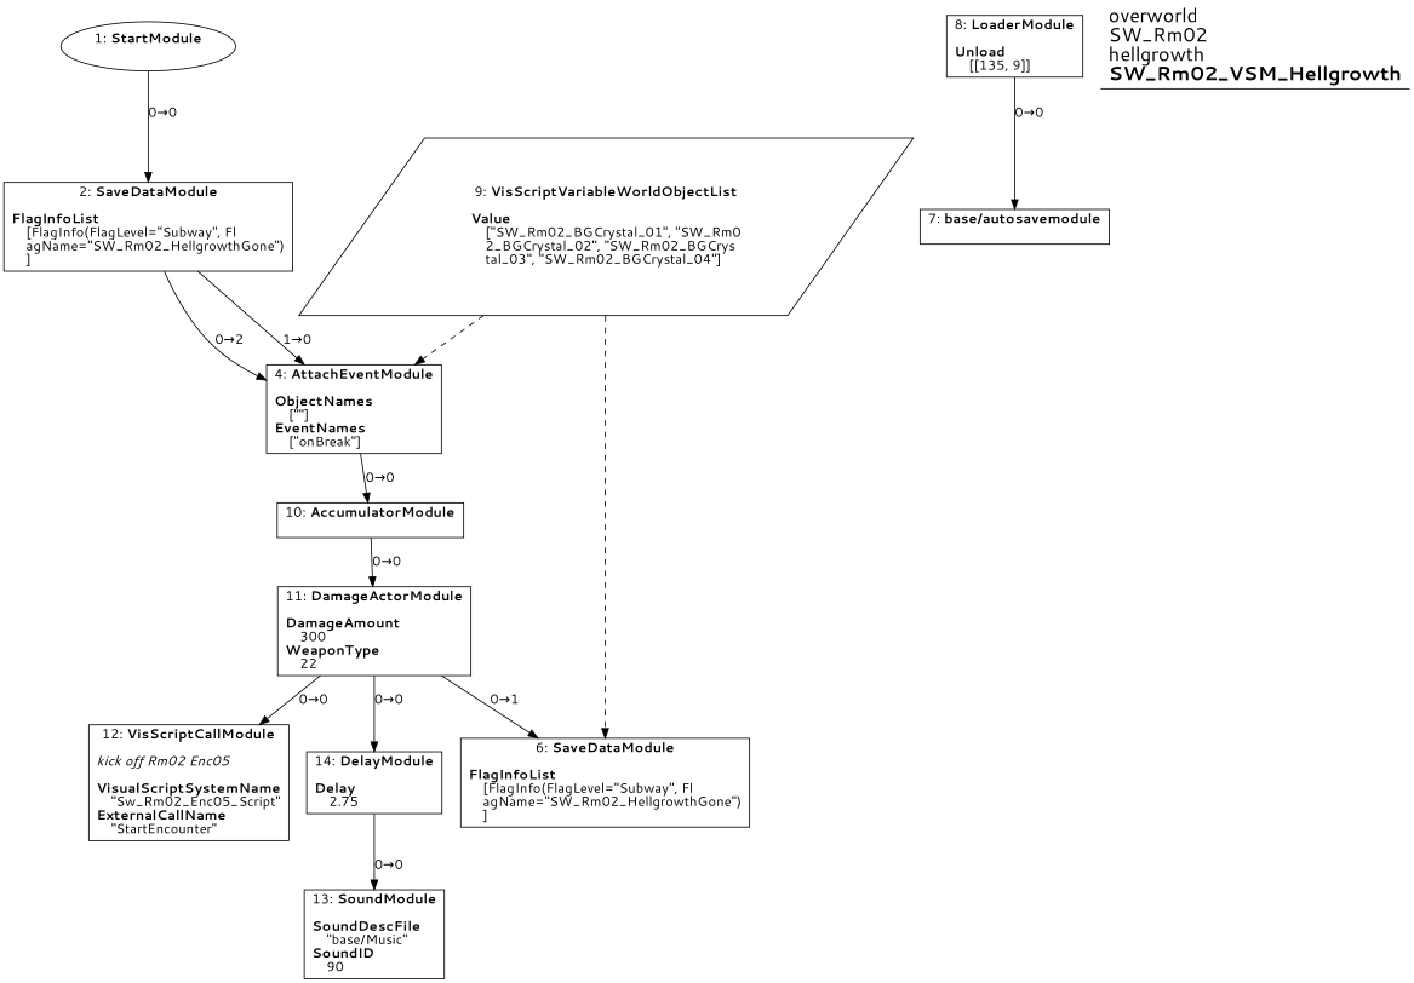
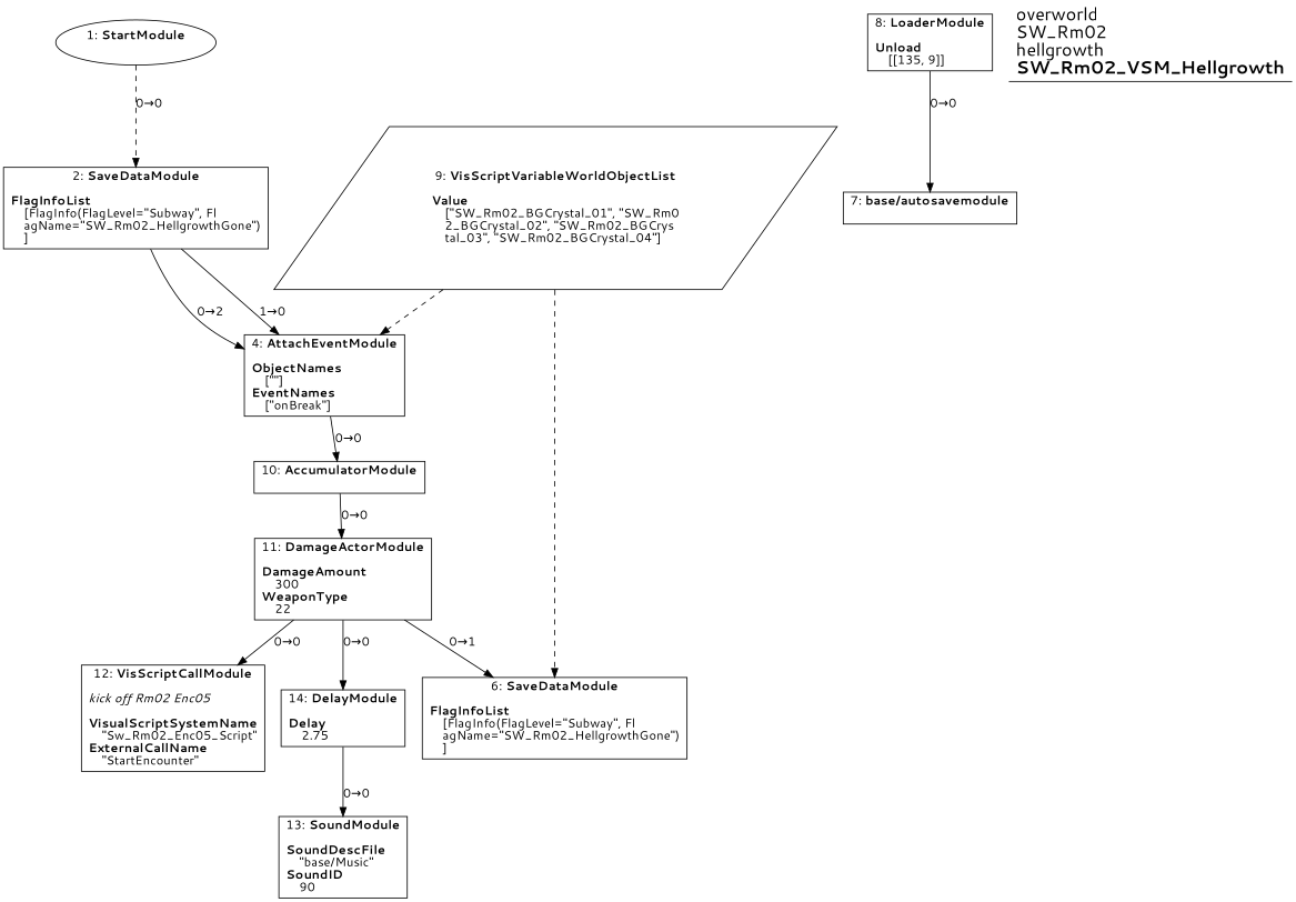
  digraph {
    fontname="Segoe UI"
    splines=spline
    node [fontname="Segoe UI" shape=box]
    edge [fontname="Segoe UI"]
    n1 [label=<1: <b>StartModule</b><br/><br/>> shape=oval]
    n2 [label=<2: <b>SaveDataModule</b><br/><br/><b>FlagInfoList</b><br align="left"/>    [FlagInfo(FlagLevel=&quot;Subway&quot;, Fl<br align="left"/>    agName=&quot;SW_Rm02_HellgrowthGone&quot;)<br align="left"/>    ]<br align="left"/>>]
    n3 [label=<4: <b>AttachEventModule</b><br/><br/><b>ObjectNames</b><br align="left"/>    [&quot;&quot;]<br align="left"/><b>EventNames</b><br align="left"/>    [&quot;onBreak&quot;]<br align="left"/>>]
    n4 [label=<10: <b>AccumulatorModule</b><br/><br/>>]
    n5 [label=<11: <b>DamageActorModule</b><br/><br/><b>DamageAmount</b><br align="left"/>    300<br align="left"/><b>WeaponType</b><br align="left"/>    22<br align="left"/>>]
    n6 [label=<6: <b>SaveDataModule</b><br/><br/><b>FlagInfoList</b><br align="left"/>    [FlagInfo(FlagLevel=&quot;Subway&quot;, Fl<br align="left"/>    agName=&quot;SW_Rm02_HellgrowthGone&quot;)<br align="left"/>    ]<br align="left"/>>]
    n7 [label=<12: <b>VisScriptCallModule</b><br/><br/><i>kick off Rm02 Enc05<br align="left"/></i><br align="left"/><b>VisualScriptSystemName</b><br align="left"/>    &quot;Sw_Rm02_Enc05_Script&quot;<br align="left"/><b>ExternalCallName</b><br align="left"/>    &quot;StartEncounter&quot;<br align="left"/>>]
    n8 [label=<14: <b>DelayModule</b><br/><br/><b>Delay</b><br align="left"/>    2.75<br align="left"/>>]
    n9 [label=<9: <b>VisScriptVariableWorldObjectList</b><br/><br/><b>Value</b><br align="left"/>    [&quot;SW_Rm02_BGCrystal_01&quot;, &quot;SW_Rm0<br align="left"/>    2_BGCrystal_02&quot;, &quot;SW_Rm02_BGCrys<br align="left"/>    tal_03&quot;, &quot;SW_Rm02_BGCrystal_04&quot;]<br align="left"/>> shape=parallelogram]
    n10 [label=<8: <b>LoaderModule</b><br/><br/><b>Unload</b><br align="left"/>    [[135, 9]]<br align="left"/>>]
    n11 [label=<7: <b>base/autosavemodule</b><br/><br/>>]
    n12 [label=<13: <b>SoundModule</b><br/><br/><b>SoundDescFile</b><br align="left"/>    &quot;base/Music&quot;<br align="left"/><b>SoundID</b><br align="left"/>    90<br align="left"/>>]
    n13 [label=<<font point-size="20">overworld<br align="left"/>SW_Rm02<br align="left"/>hellgrowth<br align="left"/><b>SW_Rm02_VSM_Hellgrowth</b><br align="left"/></font>> shape=underline]
-   n1 -> n2 [label="0→0"]
+   n1 -> n2 [label="0→0" style=dashed]
    n2 -> n3 [label="0→2"]
    n2 -> n3 [label="1→0"]
    n3 -> n4 [label="0→0"]
    n4 -> n5 [label="0→0"]
    n5 -> n6 [label="0→1"]
    n5 -> n7 [label="0→0"]
    n5 -> n8 [label="0→0"]
    n8 -> n12 [label="0→0"]
    n9 -> n3 [style=dashed]
    n9 -> n6 [style=dashed]
    n10 -> n11 [label="0→0"]
  }
